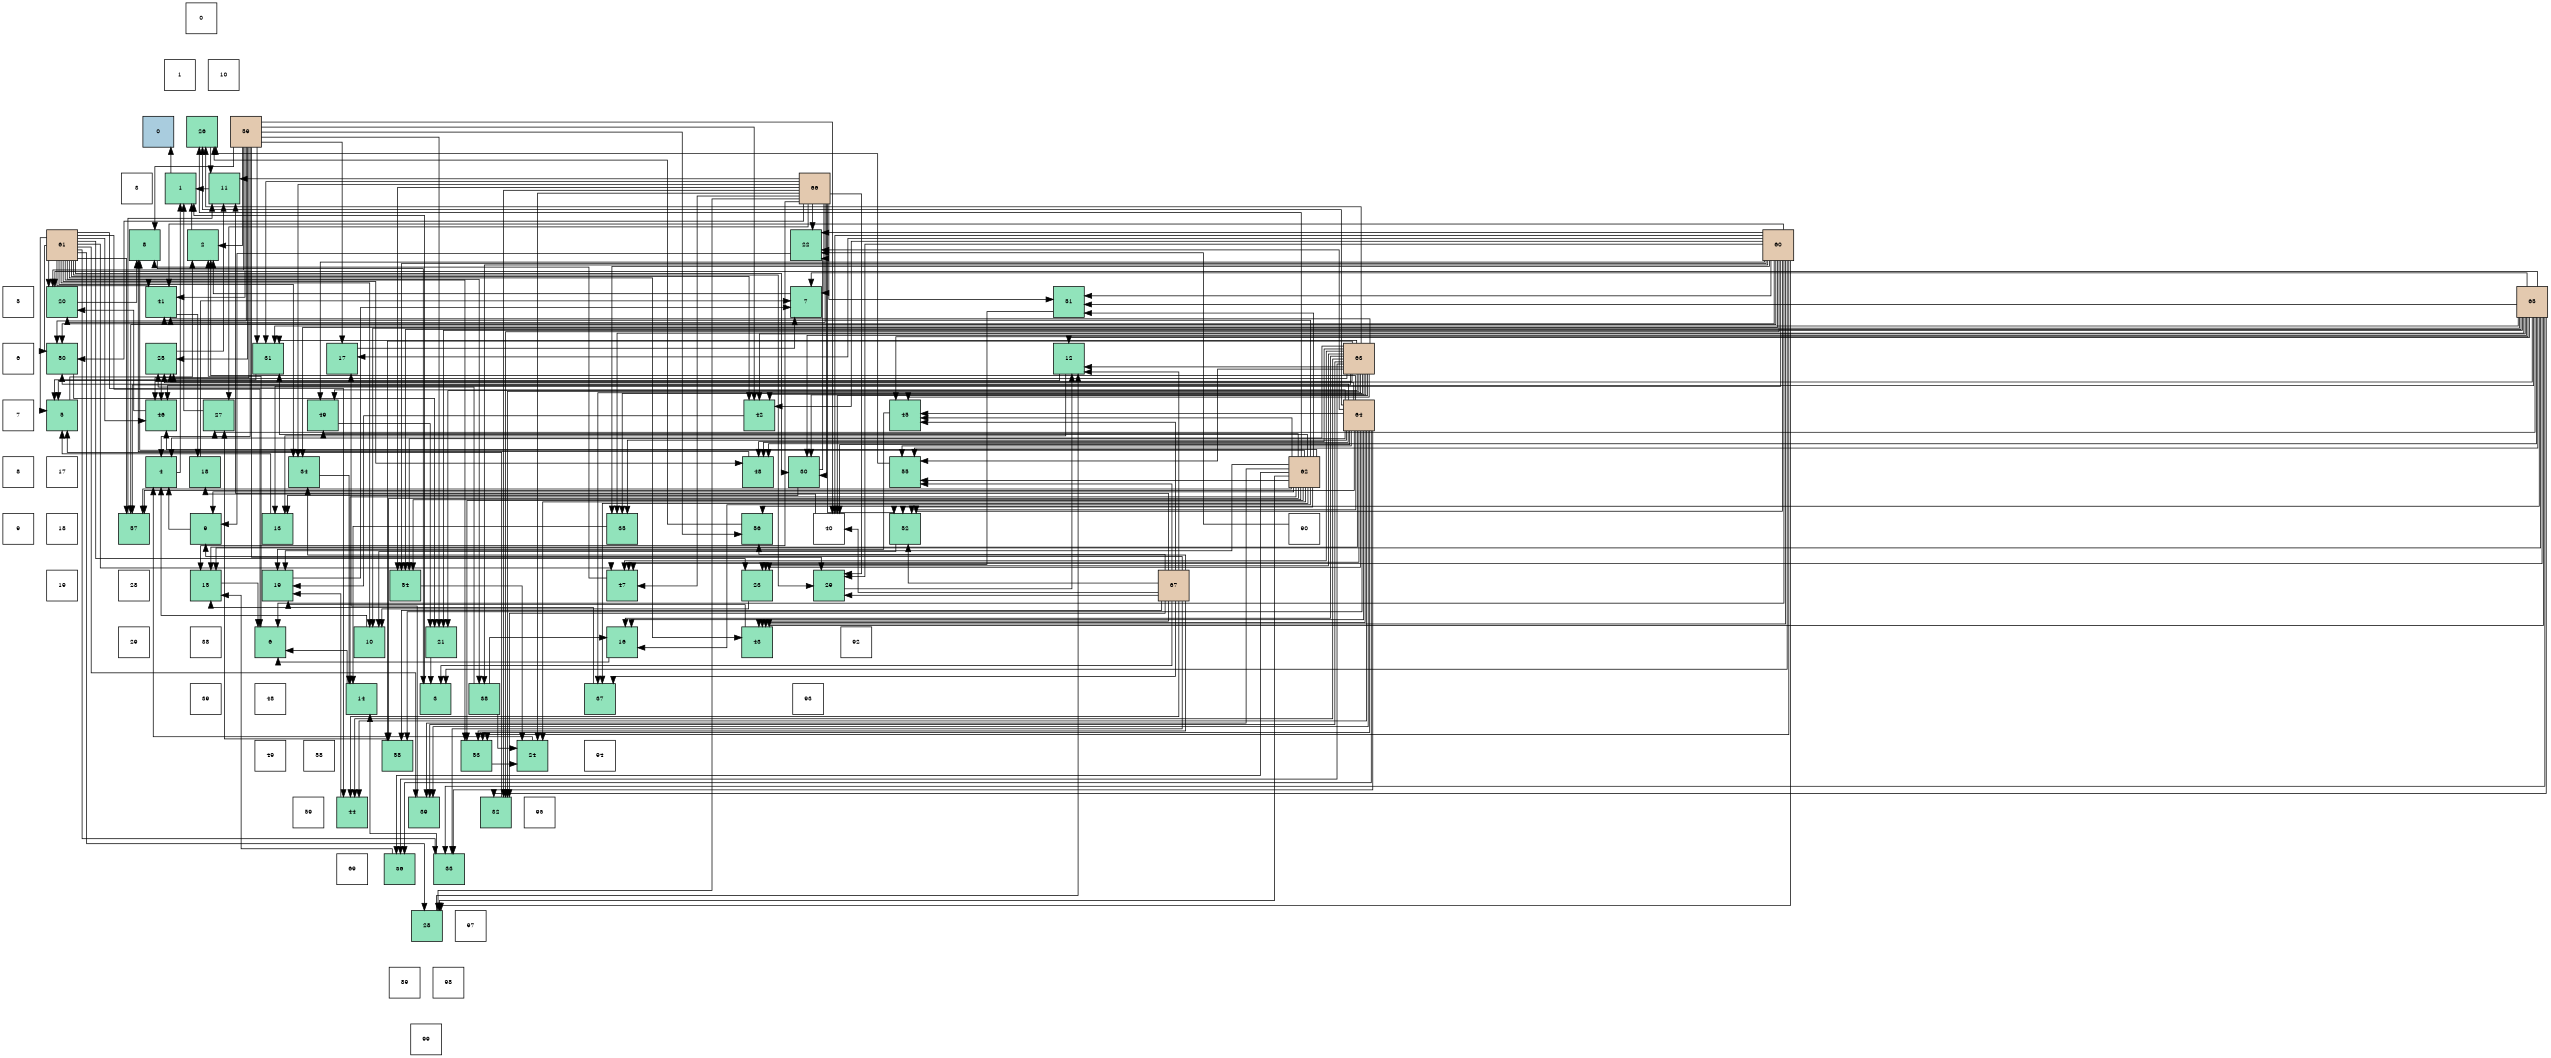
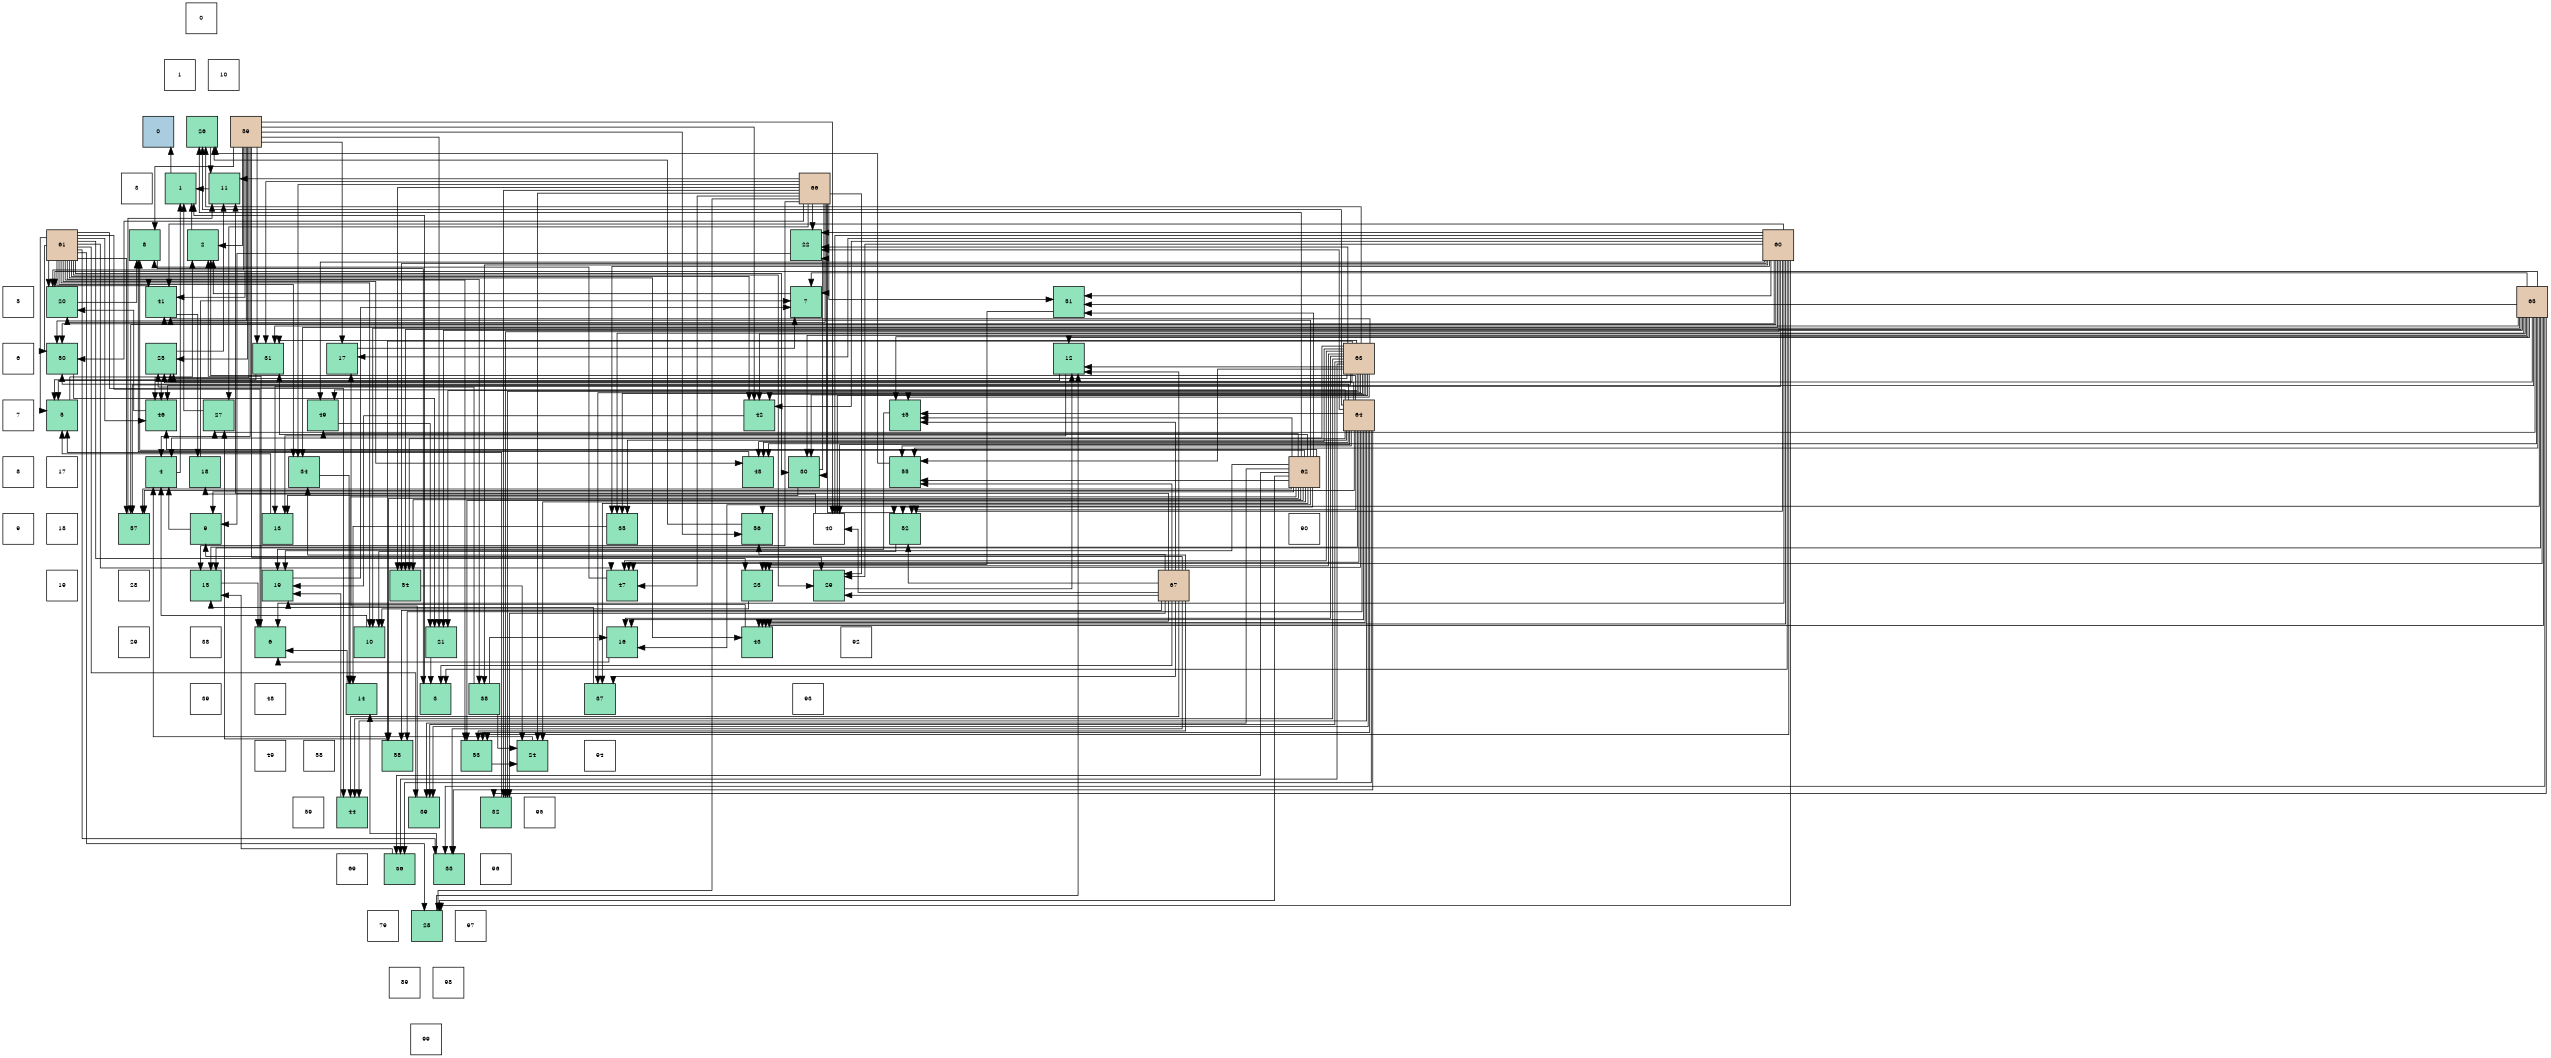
  digraph {
    rank=same
    rankdir=TB
    splines=ortho
    node [fillcolor="#91e3bb" fixedsize=true fontsize=8 shape=square style=filled]
    edge [constraint=false style=vis]
    n1 [fillcolor="#ffffff" label=0 width=0.6]
    n2 [fillcolor="#ffffff" label=1 width=0.6]
    n3 [fillcolor="#ffffff" label=10 width=0.6]
    n4 [fillcolor="#a9ccde" label=0 width=0.6]
    n5 [label=26 width=0.6]
    n6 [fillcolor="#e3c9af" label=59 width=0.6]
    n7 [fillcolor="#ffffff" label=3 width=0.6]
    n8 [label=1 width=0.6]
    n9 [label=11 width=0.6]
    n10 [fillcolor="#e3c9af" label=61 width=0.6]
    n11 [label=8 width=0.6]
    n12 [label=2 width=0.6]
    n13 [fillcolor="#ffffff" label=5 width=0.6]
    n14 [label=20 width=0.6]
    n15 [label=50 width=0.6]
    n16 [label=5 width=0.6]
    n17 [label=41 width=0.6]
    n18 [label=46 width=0.6]
    n19 [label=57 width=0.6]
    n20 [label=34 width=0.6]
    n21 [label=6 width=0.6]
    n22 [label=42 width=0.6]
    n23 [label=48 width=0.6]
    n24 [label=10 width=0.6]
    n25 [label=30 width=0.6]
    n26 [label=47 width=0.6]
    n27 [label=44 width=0.6]
    n28 [label=23 width=0.6]
    n29 [label=38 width=0.6]
    n30 [label=53 width=0.6]
    n31 [label=39 width=0.6]
    n32 [label=29 width=0.6]
    n33 [label=43 width=0.6]
    n34 [label=33 width=0.6]
    n35 [label=28 width=0.6]
    n36 [label=3 width=0.6]
    n37 [fillcolor="#ffffff" label=6 width=0.6]
    n38 [label=25 width=0.6]
    n39 [label=21 width=0.6]
    n40 [fillcolor="#ffffff" label=17 width=0.6]
    n41 [label=4 width=0.6]
    n42 [label=31 width=0.6]
    n43 [label=18 width=0.6]
    n44 [fillcolor="#ffffff" label=28 width=0.6]
    n45 [label=15 width=0.6]
    n46 [label=13 width=0.6]
    n47 [label=35 width=0.6]
    n48 [label=14 width=0.6]
    n49 [fillcolor="#ffffff" label=48 width=0.6]
    n50 [label=19 width=0.6]
    n51 [label=56 width=0.6]
    n52 [fillcolor="#ffffff" label=40 width=0.6]
    n53 [label=22 width=0.6]
    n54 [label=16 width=0.6]
    n55 [fillcolor="#ffffff" label=69 width=0.6]
    n56 [label=36 width=0.6]
    n57 [label=24 width=0.6]
    n58 [label=32 width=0.6]
    n59 [label=17 width=0.6]
    n60 [label=12 width=0.6]
    n61 [fillcolor="#ffffff" label=92 width=0.6]
    n62 [label=37 width=0.6]
    n63 [fillcolor="#ffffff" label=93 width=0.6]
    n64 [fillcolor="#ffffff" label=97 width=0.6]
    n65 [fillcolor="#ffffff" label=89 width=0.6]
    n66 [fillcolor="#ffffff" label=98 width=0.6]
    n67 [fillcolor="#ffffff" label=7 width=0.6]
    n68 [fillcolor="#ffffff" label=8 width=0.6]
    n69 [fillcolor="#ffffff" label=9 width=0.6]
    n70 [fillcolor="#ffffff" label=18 width=0.6]
    n71 [fillcolor="#ffffff" label=19 width=0.6]
    n72 [fillcolor="#ffffff" label=29 width=0.6]
    n73 [fillcolor="#e3c9af" label=66 width=0.6]
    n74 [label=7 width=0.6]
    n75 [label=58 width=0.6]
    n76 [label=27 width=0.6]
    n77 [label=9 width=0.6]
    n78 [fillcolor="#ffffff" label=38 width=0.6]
    n79 [fillcolor="#ffffff" label=39 width=0.6]
    n80 [fillcolor="#e3c9af" label=60 width=0.6]
    n81 [label=51 width=0.6]
    n82 [label=54 width=0.6]
    n83 [label=52 width=0.6]
    n84 [label=49 width=0.6]
    n85 [fillcolor="#ffffff" label=49 width=0.6]
    n86 [fillcolor="#e3c9af" label=65 width=0.6]
    n87 [fillcolor="#e3c9af" label=67 width=0.6]
    n88 [fillcolor="#ffffff" label=95 width=0.6]
+   n89 [fillcolor="#ffffff" label=96 width=0.6]
    n90 [fillcolor="#ffffff" label=58 width=0.6]
    n91 [fillcolor="#ffffff" label=59 width=0.6]
    n92 [fillcolor="#e3c9af" label=63 width=0.6]
    n93 [label=45 width=0.6]
    n94 [label=55 width=0.6]
    n95 [fillcolor="#e3c9af" label=64 width=0.6]
+   n96 [fillcolor="#ffffff" label=79 width=0.6]
    n97 [fillcolor="#e3c9af" label=62 width=0.6]
    n98 [fillcolor="#ffffff" label=94 width=0.6]
    n99 [fillcolor="#ffffff" label=90 width=0.6]
    n100 [fillcolor="#ffffff" label=99 width=0.6]
    n1 -> n2 [constraint=true style=invis]
    n1 -> n3 [constraint=true style=invis]
    n2 -> n4 [constraint=true style=invis]
    n2 -> n5 [constraint=true style=invis]
    n3 -> n5 [constraint=true style=invis]
    n3 -> n6 [constraint=true style=invis]
    n4 -> n7 [constraint=true style=invis]
    n4 -> n8 [constraint=true style=invis]
    n5 -> n8 [constraint=true style=invis]
    n5 -> n9
    n5 -> n9 [constraint=true style=invis]
    n6 -> n9 [constraint=true style=invis]
    n6 -> n11
    n6 -> n12
    n6 -> n14
    n6 -> n15
    n6 -> n17
    n6 -> n18
    n6 -> n22
    n6 -> n32
    n6 -> n38
    n6 -> n39
    n6 -> n41
    n6 -> n42
    n6 -> n51
    n6 -> n52
    n6 -> n59
    n6 -> n73 [constraint=true style=invis]
    n7 -> n10 [constraint=true style=invis]
    n7 -> n11 [constraint=true style=invis]
    n8 -> n4
    n8 -> n11 [constraint=true style=invis]
    n8 -> n12 [constraint=true style=invis]
    n9 -> n8
    n9 -> n12 [constraint=true style=invis]
    n9 -> n53 [constraint=true style=invis]
    n10 -> n13 [constraint=true style=invis]
    n10 -> n14
    n10 -> n14 [constraint=true style=invis]
    n10 -> n15
    n10 -> n16
    n10 -> n17
    n10 -> n18
    n10 -> n19
    n10 -> n20
    n10 -> n21
    n10 -> n22
    n10 -> n23
    n10 -> n24
    n10 -> n25
    n10 -> n26
    n10 -> n27
    n10 -> n28
    n10 -> n29
    n10 -> n30
    n10 -> n31
    n10 -> n32
    n10 -> n33
    n10 -> n34
    n10 -> n35
    n11 -> n14 [constraint=true style=invis]
    n11 -> n17 [constraint=true style=invis]
    n11 -> n36
    n12 -> n8
    n12 -> n17 [constraint=true style=invis]
    n12 -> n74 [constraint=true style=invis]
    n13 -> n15 [constraint=true style=invis]
    n13 -> n37 [constraint=true style=invis]
    n14 -> n11
    n14 -> n15 [constraint=true style=invis]
    n14 -> n38 [constraint=true style=invis]
    n15 -> n16 [constraint=true style=invis]
    n15 -> n18 [constraint=true style=invis]
    n15 -> n39
    n16 -> n12
    n16 -> n40 [constraint=true style=invis]
    n16 -> n41 [constraint=true style=invis]
    n17 -> n38 [constraint=true style=invis]
    n17 -> n42 [constraint=true style=invis]
    n17 -> n43
    n18 -> n14
    n18 -> n41 [constraint=true style=invis]
    n18 -> n43 [constraint=true style=invis]
    n19 -> n9
    n19 -> n44 [constraint=true style=invis]
    n19 -> n45 [constraint=true style=invis]
    n20 -> n46 [constraint=true style=invis]
    n20 -> n47 [constraint=true style=invis]
    n20 -> n48
    n21 -> n12
    n21 -> n48 [constraint=true style=invis]
    n21 -> n49 [constraint=true style=invis]
    n22 -> n23 [constraint=true style=invis]
    n22 -> n25 [constraint=true style=invis]
    n22 -> n50
    n23 -> n11
    n23 -> n47 [constraint=true style=invis]
    n23 -> n51 [constraint=true style=invis]
    n24 -> n36 [constraint=true style=invis]
    n24 -> n41
    n24 -> n48 [constraint=true style=invis]
    n25 -> n46
    n25 -> n51 [constraint=true style=invis]
    n25 -> n52 [constraint=true style=invis]
    n25 -> n53
    n26 -> n11
    n26 -> n39 [constraint=true style=invis]
    n26 -> n54 [constraint=true style=invis]
    n27 -> n50
    n27 -> n55 [constraint=true style=invis]
    n27 -> n56 [constraint=true style=invis]
    n28 -> n24
    n28 -> n33 [constraint=true style=invis]
    n28 -> n54 [constraint=true style=invis]
    n29 -> n30 [constraint=true style=invis]
    n29 -> n38
    n29 -> n54
    n29 -> n57
    n29 -> n57 [constraint=true style=invis]
    n30 -> n31 [constraint=true style=invis]
    n30 -> n57
    n30 -> n58 [constraint=true style=invis]
    n31 -> n34 [constraint=true style=invis]
    n31 -> n56 [constraint=true style=invis]
    n31 -> n59
    n32 -> n33 [constraint=true style=invis]
    n32 -> n60
    n32 -> n61 [constraint=true style=invis]
    n33 -> n50
    n33 -> n62 [constraint=true style=invis]
    n33 -> n63 [constraint=true style=invis]
    n34 -> n35 [constraint=true style=invis]
    n34 -> n48
    n34 -> n64 [constraint=true style=invis]
    n35 -> n60
    n35 -> n65 [constraint=true style=invis]
    n35 -> n66 [constraint=true style=invis]
    n36 -> n8
    n36 -> n30 [constraint=true style=invis]
    n36 -> n75 [constraint=true style=invis]
    n37 -> n16 [constraint=true style=invis]
    n37 -> n67 [constraint=true style=invis]
    n38 -> n9
    n38 -> n18 [constraint=true style=invis]
    n38 -> n76 [constraint=true style=invis]
    n39 -> n29 [constraint=true style=invis]
    n39 -> n36
    n39 -> n36 [constraint=true style=invis]
    n40 -> n19 [constraint=true style=invis]
    n40 -> n70 [constraint=true style=invis]
    n41 -> n8
    n41 -> n19 [constraint=true style=invis]
    n41 -> n77 [constraint=true style=invis]
    n42 -> n16
    n42 -> n76 [constraint=true style=invis]
    n42 -> n84 [constraint=true style=invis]
    n43 -> n46 [constraint=true style=invis]
    n43 -> n74
    n43 -> n77 [constraint=true style=invis]
    n44 -> n72 [constraint=true style=invis]
    n44 -> n78 [constraint=true style=invis]
    n45 -> n21
    n45 -> n21 [constraint=true style=invis]
    n45 -> n78 [constraint=true style=invis]
    n46 -> n16
    n46 -> n50 [constraint=true style=invis]
    n46 -> n82 [constraint=true style=invis]
    n47 -> n26 [constraint=true style=invis]
    n47 -> n48
    n47 -> n82 [constraint=true style=invis]
    n48 -> n21
    n48 -> n75 [constraint=true style=invis]
    n48 -> n90 [constraint=true style=invis]
    n49 -> n85 [constraint=true style=invis]
    n49 -> n90 [constraint=true style=invis]
    n50 -> n21 [constraint=true style=invis]
    n50 -> n24 [constraint=true style=invis]
    n50 -> n74
    n51 -> n5
    n51 -> n26 [constraint=true style=invis]
    n51 -> n28 [constraint=true style=invis]
    n52 -> n28 [constraint=true style=invis]
    n52 -> n32 [constraint=true style=invis]
    n52 -> n43
    n53 -> n74 [constraint=true style=invis]
    n53 -> n77
    n53 -> n81 [constraint=true style=invis]
    n54 -> n21
    n54 -> n29 [constraint=true style=invis]
    n54 -> n62 [constraint=true style=invis]
+   n55 -> n96 [constraint=true style=invis]
    n56 -> n35 [constraint=true style=invis]
    n56 -> n45
+   n56 -> n96 [constraint=true style=invis]
    n57 -> n41
    n57 -> n58 [constraint=true style=invis]
    n57 -> n88 [constraint=true style=invis]
    n58 -> n16
    n58 -> n34 [constraint=true style=invis]
+   n58 -> n89 [constraint=true style=invis]
    n59 -> n22 [constraint=true style=invis]
    n59 -> n74
    n59 -> n84 [constraint=true style=invis]
    n60 -> n16
    n60 -> n22 [constraint=true style=invis]
    n60 -> n46
    n60 -> n93 [constraint=true style=invis]
    n61 -> n63 [constraint=true style=invis]
    n62 -> n45
    n62 -> n57 [constraint=true style=invis]
    n62 -> n98 [constraint=true style=invis]
    n63 -> n98 [constraint=true style=invis]
    n64 -> n66 [constraint=true style=invis]
    n65 -> n100 [constraint=true style=invis]
    n66 -> n100 [constraint=true style=invis]
    n67 -> n40 [constraint=true style=invis]
    n67 -> n68 [constraint=true style=invis]
    n68 -> n69 [constraint=true style=invis]
    n68 -> n70 [constraint=true style=invis]
    n69 -> n71 [constraint=true style=invis]
    n70 -> n44 [constraint=true style=invis]
    n70 -> n71 [constraint=true style=invis]
    n71 -> n72 [constraint=true style=invis]
    n72 -> n79 [constraint=true style=invis]
    n73 -> n9
    n73 -> n14
    n73 -> n15
    n73 -> n20
    n73 -> n25
    n73 -> n26
    n73 -> n32
    n73 -> n35
    n73 -> n42
    n73 -> n45
    n73 -> n53
    n73 -> n53 [constraint=true style=invis]
    n73 -> n57
    n73 -> n58
    n73 -> n74
    n73 -> n76
    n73 -> n80 [constraint=true style=invis]
    n73 -> n81
    n73 -> n82
    n73 -> n83
    n74 -> n12
    n74 -> n42 [constraint=true style=invis]
    n74 -> n59 [constraint=true style=invis]
    n75 -> n27 [constraint=true style=invis]
    n75 -> n31 [constraint=true style=invis]
    n75 -> n76
    n76 -> n8
    n76 -> n20 [constraint=true style=invis]
    n76 -> n43 [constraint=true style=invis]
    n77 -> n41
    n77 -> n45 [constraint=true style=invis]
    n77 -> n50 [constraint=true style=invis]
    n78 -> n49 [constraint=true style=invis]
    n78 -> n79 [constraint=true style=invis]
    n79 -> n85 [constraint=true style=invis]
    n80 -> n15
    n80 -> n17
    n80 -> n19
    n80 -> n20
    n80 -> n21
    n80 -> n22
    n80 -> n29
    n80 -> n30
    n80 -> n32
    n80 -> n33
    n80 -> n35
    n80 -> n36
    n80 -> n46
    n80 -> n47
    n80 -> n52
    n80 -> n53
    n80 -> n58
    n80 -> n59
    n80 -> n81
    n80 -> n81 [constraint=true style=invis]
    n80 -> n82
    n80 -> n83
    n80 -> n84
    n80 -> n86 [constraint=true style=invis]
    n81 -> n28
    n81 -> n59 [constraint=true style=invis]
    n81 -> n60 [constraint=true style=invis]
    n82 -> n24 [constraint=true style=invis]
    n82 -> n39 [constraint=true style=invis]
    n82 -> n57
    n83 -> n24
    n83 -> n32 [constraint=true style=invis]
    n83 -> n87 [constraint=true style=invis]
    n84 -> n20 [constraint=true style=invis]
    n84 -> n23 [constraint=true style=invis]
    n84 -> n39
    n85 -> n91 [constraint=true style=invis]
    n86 -> n14
    n86 -> n18
    n86 -> n22
    n86 -> n23
    n86 -> n24
    n86 -> n25
    n86 -> n26
    n86 -> n33
    n86 -> n34
    n86 -> n38
    n86 -> n39
    n86 -> n42
    n86 -> n45
    n86 -> n47
    n86 -> n51
    n86 -> n58
    n86 -> n60
    n86 -> n60 [constraint=true style=invis]
    n86 -> n74
    n86 -> n76
    n86 -> n81
    n86 -> n82
    n86 -> n92 [constraint=true style=invis]
    n86 -> n93
    n86 -> n94
    n87 -> n9
    n87 -> n20
    n87 -> n27
    n87 -> n30
    n87 -> n32
    n87 -> n33
    n87 -> n34
    n87 -> n36
    n87 -> n51
    n87 -> n52
    n87 -> n58
    n87 -> n60
    n87 -> n61 [constraint=true style=invis]
    n87 -> n62
    n87 -> n75
    n87 -> n77
    n87 -> n83
    n87 -> n93
    n87 -> n94
+   n88 -> n89 [constraint=true style=invis]
+   n89 -> n64 [constraint=true style=invis]
    n90 -> n27 [constraint=true style=invis]
    n90 -> n91 [constraint=true style=invis]
    n91 -> n55 [constraint=true style=invis]
    n92 -> n5
    n92 -> n17
    n92 -> n18
    n92 -> n19
    n92 -> n22
    n92 -> n23
    n92 -> n25
    n92 -> n26
    n92 -> n27
    n92 -> n28
    n92 -> n31
    n92 -> n38
    n92 -> n39
    n92 -> n41
    n92 -> n42
    n92 -> n47
    n92 -> n52
-   n99 -> n53
+   n92 -> n53
    n92 -> n54
    n92 -> n56
    n92 -> n58
    n92 -> n60
    n92 -> n62
    n92 -> n75
    n92 -> n93
    n92 -> n93 [constraint=true style=invis]
    n92 -> n94
    n92 -> n95 [constraint=true style=invis]
    n93 -> n25 [constraint=true style=invis]
    n93 -> n50
    n93 -> n94 [constraint=true style=invis]
    n94 -> n5
    n94 -> n52 [constraint=true style=invis]
    n94 -> n83 [constraint=true style=invis]
    n95 -> n5
    n95 -> n12
    n95 -> n15
    n95 -> n19
    n95 -> n23
    n95 -> n26
    n95 -> n27
    n95 -> n28
    n95 -> n30
    n95 -> n31
    n95 -> n33
    n95 -> n34
    n95 -> n38
    n95 -> n45
    n95 -> n47
    n95 -> n52
    n95 -> n53
    n95 -> n54
    n95 -> n56
    n95 -> n75
    n95 -> n82
    n95 -> n83
    n95 -> n84
    n95 -> n93
    n95 -> n94
    n95 -> n94 [constraint=true style=invis]
    n95 -> n97 [constraint=true style=invis]
+   n96 -> n65 [constraint=true style=invis]
    n97 -> n5
    n97 -> n11
    n97 -> n17
    n97 -> n18
    n97 -> n19
    n97 -> n30
    n97 -> n31
    n97 -> n35
    n97 -> n42
    n97 -> n48
    n97 -> n50
    n97 -> n54
    n97 -> n56
    n97 -> n57
    n97 -> n62
    n97 -> n75
    n97 -> n77
    n97 -> n81
    n97 -> n82
    n97 -> n83
    n97 -> n83 [constraint=true style=invis]
    n97 -> n84
    n97 -> n93
    n97 -> n94
    n97 -> n99 [constraint=true style=invis]
    n98 -> n88 [constraint=true style=invis]
    n99 -> n87 [constraint=true style=invis]
  }
